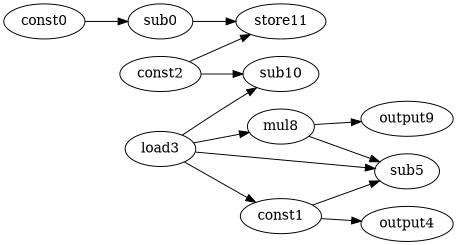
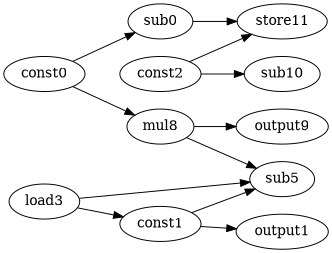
  digraph {
    rankdir=LR
    node [opcode=sub]
    edge [operand=0]
    n1 [label=sub0]
    const0 [opcode=const]
    mul8 [opcode=mul]
    store11 [opcode=store]
    sub5
    output9 [opcode=output]
-   output4 [opcode=output]
+   output4 [opcode=output label=output1]
    const1 [opcode=const]
    load3 [opcode=load]
    sub10
    const2 [opcode=const]
    n1 -> store11 [operand=1]
    const0 -> n1
-   load3 -> mul8
+   const0 -> mul8
    mul8 -> sub5 [operand=1]
    mul8 -> output9
    const1 -> sub5
    const1 -> output4
    load3 -> sub5 [operand=1]
    load3 -> const1
-   load3 -> sub10 [operand=1]
    const2 -> store11
    const2 -> sub10
  }
